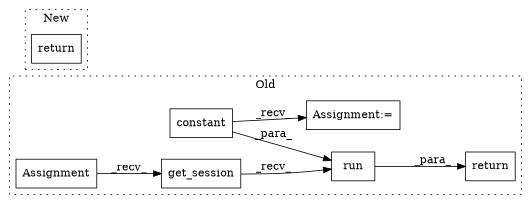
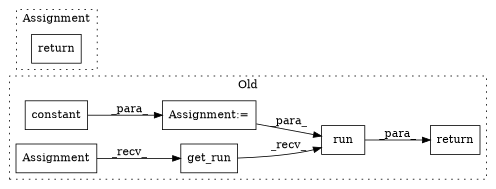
  digraph {
    rankdir=LR
    node [a=32 l=7 shape=box]
    n1 [l="9,1" label=constant s="2607,2626"]
    n2 [a=7 l=1 label="Assignment:=" s=2566]
    n3 [a=41 label=return s=2634]
    n4 [l="4,1" label=run s="2669,2685"]
-   n5 [l=13 label=get_session s=2655]
+   n5 [l=13 label=get_run s=2655]
    n6 [a=22 l=13 label=Assignment s=2641]
    n7 [a=41 label=return s=886]
    subgraph cluster_1 {
      label=Old
      style=dotted
      n1
      n2
      n3
      n4
      n5
      n6
    }
    subgraph cluster_2 {
-     label=New
+     label=Assignment
      style=dotted
      n7
    }
-   n1 -> n2 [label=_recv_]
-   n1 -> n4 [label=_para_]
+   n1 -> n2 [label=_para_]
+   n2 -> n4 [label=_para_]
    n4 -> n3 [label=_para_]
    n5 -> n4 [label=_recv_]
    n6 -> n5 [label=_recv_]
  }
